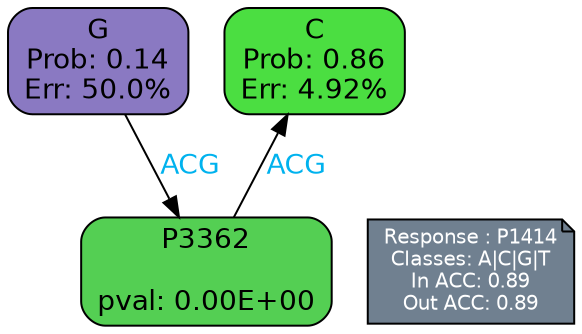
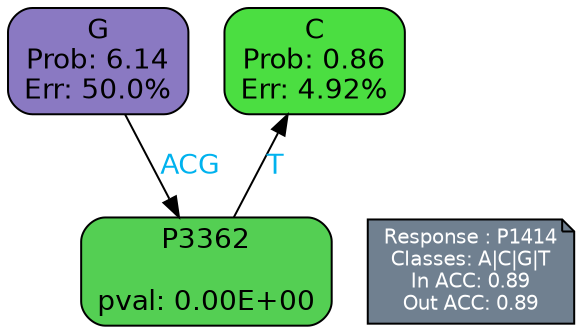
  digraph {
    ranksep=equally
    splines=polylines
    node [color=black fontname=helvetica shape=box style="filled, rounded"]
    edge [fontcolor=deepskyblue2 fontname=helvetica]
-   n1 [fillcolor="#8a79c2" label="G\nProb: 0.14\nErr: 50.0%"]
+   n1 [fillcolor="#8a79c2" label="G\nProb: 6.14\nErr: 50.0%"]
    n2 [fillcolor="#4bde41" label="C\nProb: 0.86\nErr: 4.92%"]
    n3 [align=left fillcolor=slategray fontcolor=white fontsize=10 label="Response : P1414\nClasses: A|C|G|T\nIn ACC: 0.89\nOut ACC: 0.89\n" shape=note style=filled]
    n4 [fillcolor="#54cf53" label="P3362\n\npval: 0.00E+00"]
    subgraph sub_1 {
      rank=same
      n1
      n2
    }
    subgraph sub_2 {
      rank=same
      n3
      n4
    }
    n1 -> n4 [label=ACG]
-   n4 -> n2 [label=ACG]
+   n4 -> n2 [label=T]
  }
